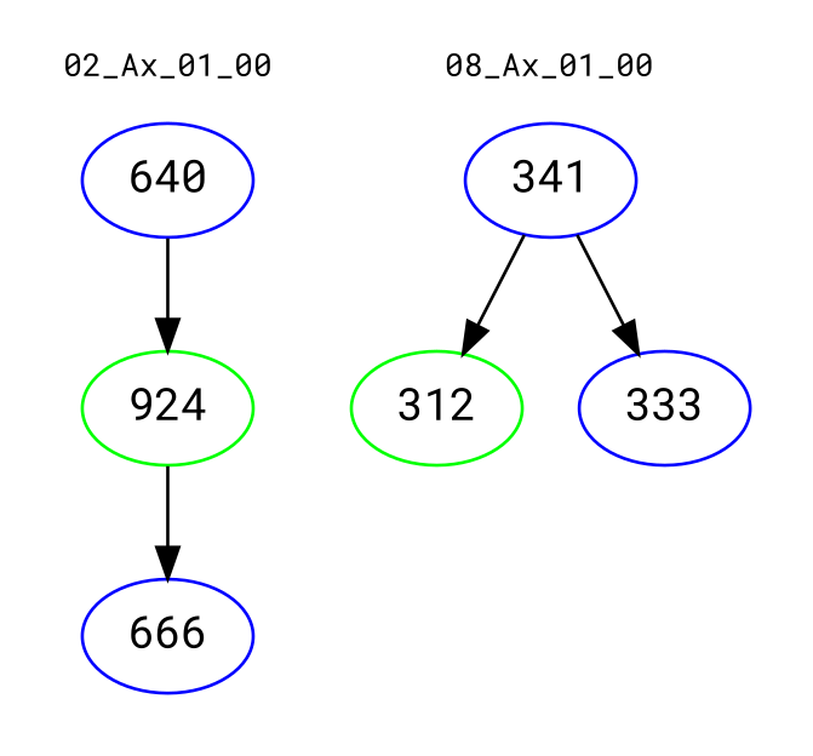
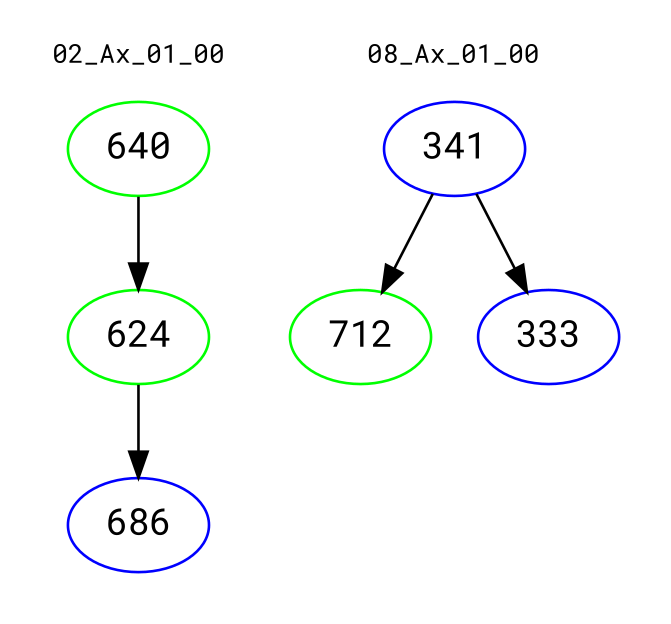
  digraph {
    fontname="Roboto Mono"
    node [color=green fontname="Roboto Mono"]
    edge [color=black fontname="Roboto Mono"]
-   n1 [color=blue label=640]
-   n2 [label=924]
-   n3 [color=blue label=666]
+   n1 [label=640]
+   n2 [label=624]
+   n3 [color=blue label=686]
    n4 [color=blue label=341]
-   n5 [label=312]
+   n5 [label=712]
    n6 [color=blue label=333]
    subgraph cluster_1 {
      color=white
      fontsize=10
      label="02_Ax_01_00"
      n1
      n2
      n3
    }
    subgraph cluster_2 {
      color=white
      fontsize=10
      label="08_Ax_01_00"
      n4
      n5
      n6
    }
    n1 -> n2
    n2 -> n3
    n4 -> n5
    n4 -> n6
  }
